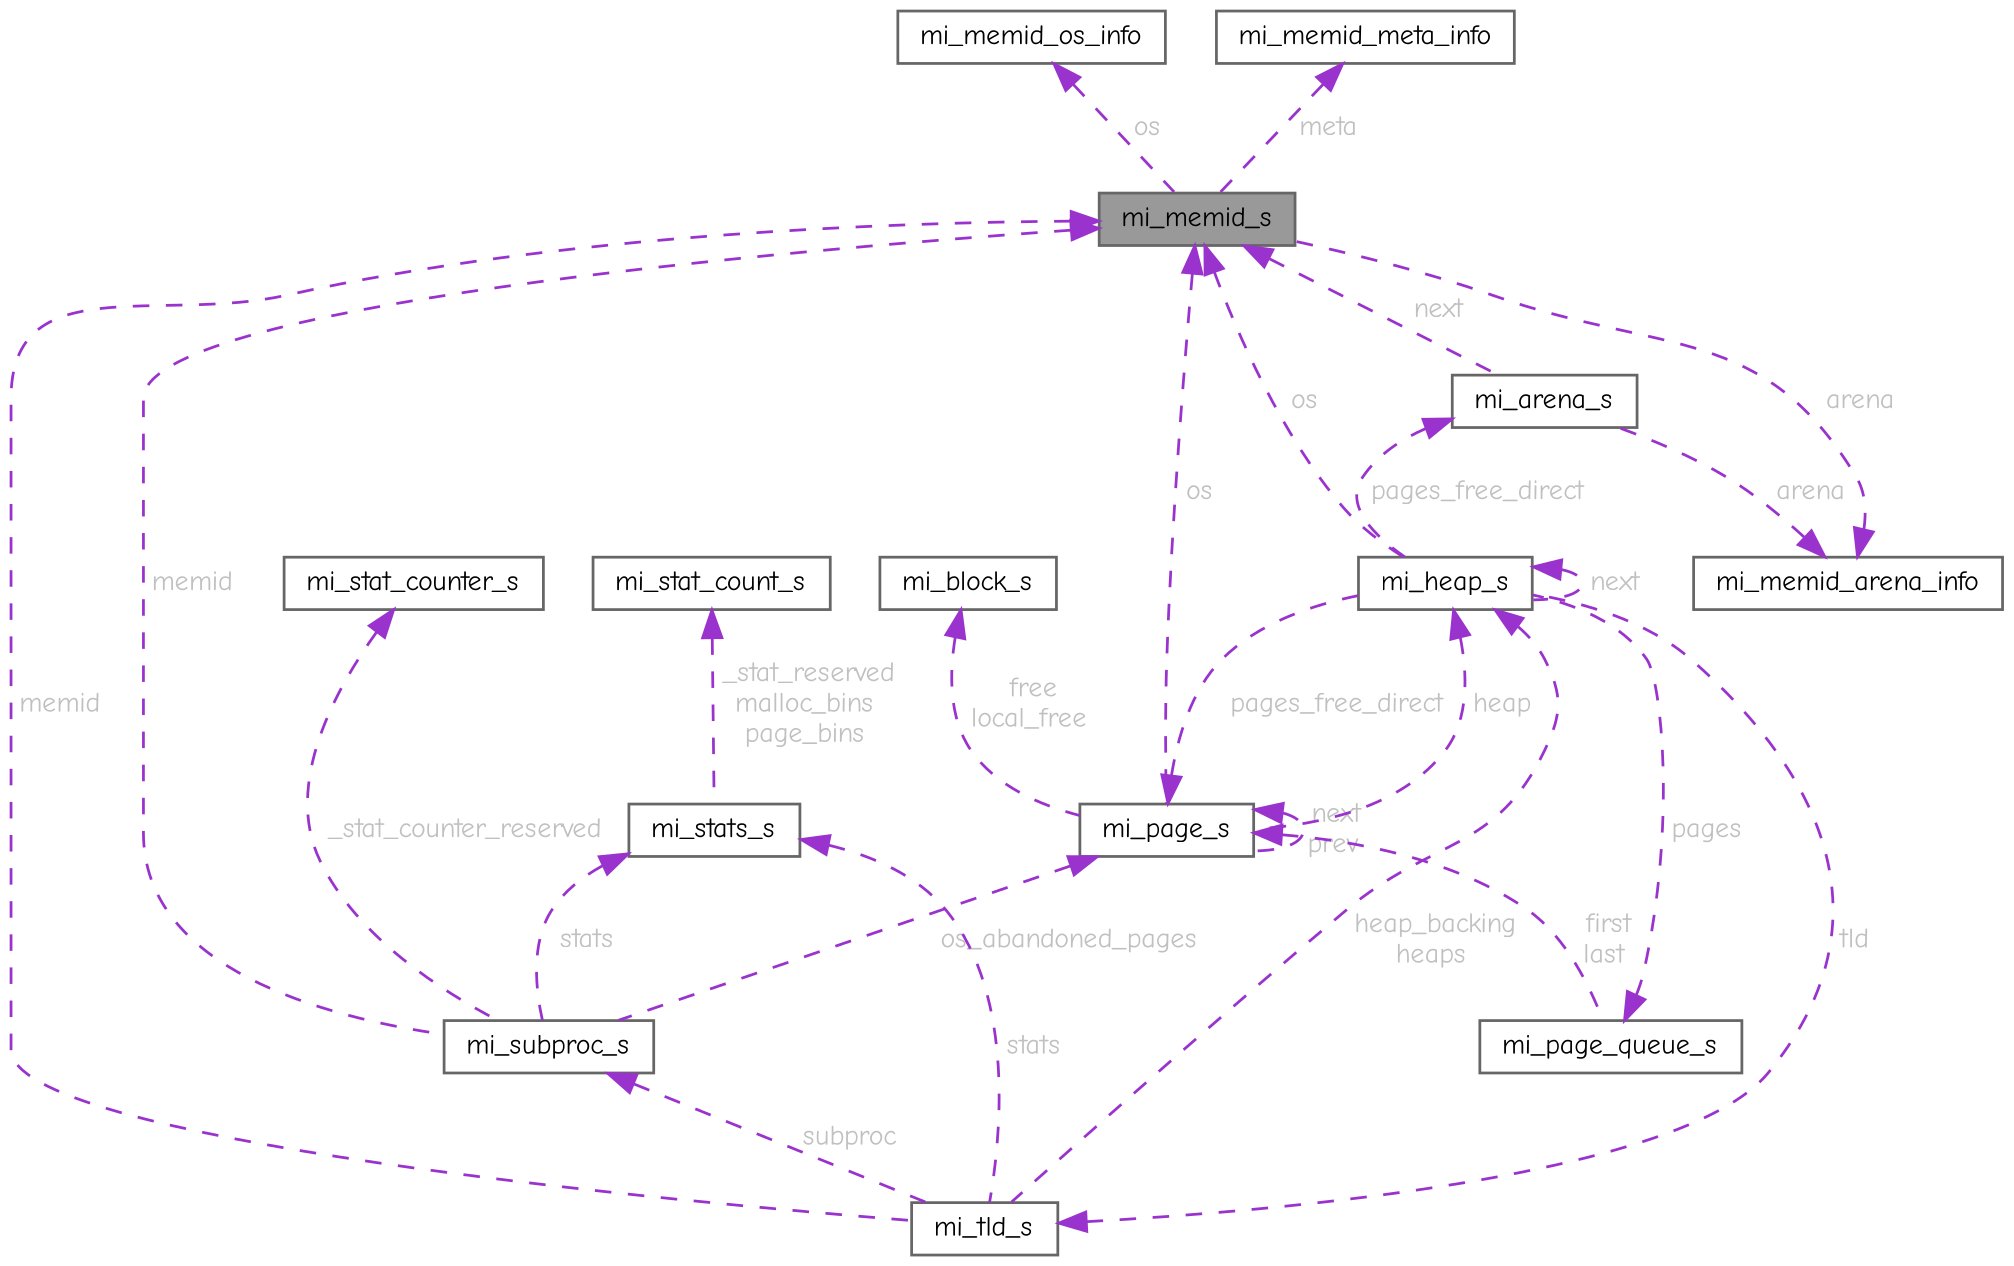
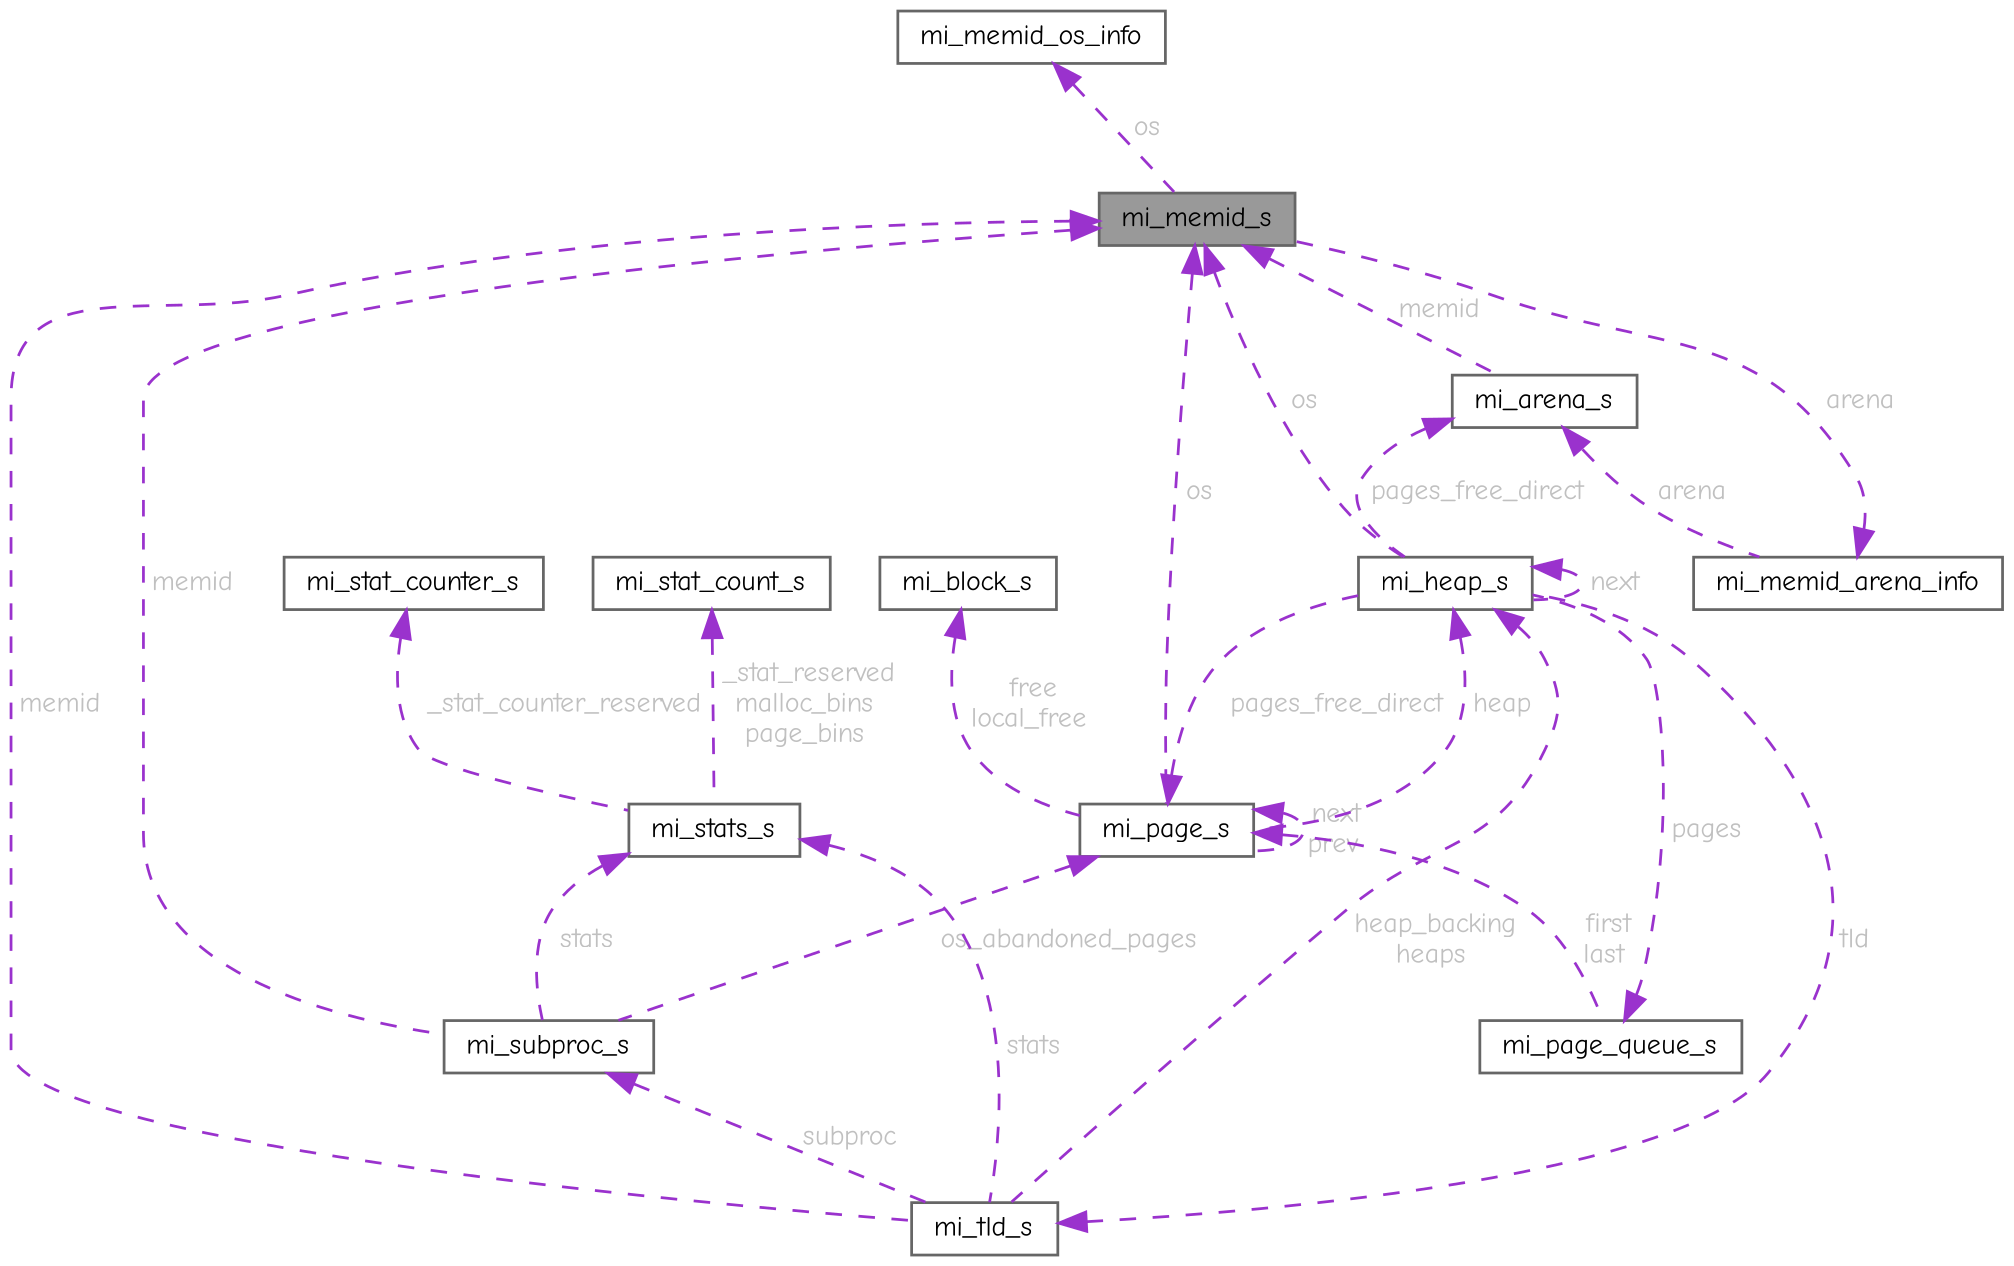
  digraph {
    fontname="Comic Neue"
    node [color=gray40 fillcolor=white fontname="Comic Neue" fontsize=10 shape=box style=filled]
    edge [color=darkorchid3 dir=back fontcolor=grey fontname="Comic Neue" fontsize=10 labelfontname=Helvetica labelfontsize=10 style=dashed]
    n1 [fillcolor=grey60 fontcolor=black height=0.2 label=mi_memid_s width=0.4]
    n2 [height=0.2 label=mi_arena_s width=0.4]
    n3 [height=0.2 label=mi_subproc_s width=0.4]
    n4 [height=0.2 label=mi_page_s width=0.4]
    n5 [height=0.2 label=mi_heap_s width=0.4]
    n6 [height=0.2 label=mi_tld_s width=0.4]
    n7 [height=0.2 label=mi_memid_arena_info width=0.4]
    n8 [height=0.2 label=mi_page_queue_s width=0.4]
    n9 [height=0.2 label=mi_memid_os_info width=0.4]
    n10 [height=0.2 label=mi_block_s width=0.4]
    n11 [height=0.2 label=mi_stats_s width=0.4]
    n12 [height=0.2 label=mi_stat_count_s width=0.4]
    n13 [height=0.2 label=mi_stat_counter_s width=0.4]
-   n14 [height=0.2 label=mi_memid_meta_info width=0.4]
-   n1 -> n2 [label=" next"]
+   n1 -> n2 [label=" memid"]
    n1 -> n3 [label=" memid"]
    n1 -> n4 [label=" os"]
    n1 -> n5 [label=" os"]
    n1 -> n6 [label=" memid"]
    n2 -> n5 [label=" pages_free_direct"]
-   n7 -> n2 [label=" arena"]
+   n2 -> n7 [label=" arena"]
    n3 -> n6 [label=" subproc"]
    n4 -> n3 [label=" os_abandoned_pages"]
    n4 -> n4 [label=" next\nprev"]
    n4 -> n5 [label=" pages_free_direct"]
    n4 -> n8 [label=" first\nlast"]
    n5 -> n4 [label=" heap"]
    n5 -> n5 [label=" next"]
    n5 -> n6 [label=" heap_backing\nheaps"]
    n6 -> n5 [label=" tld"]
    n7 -> n1 [label=" arena"]
    n8 -> n5 [label=" pages"]
    n9 -> n1 [label=" os"]
    n10 -> n4 [label=" free\nlocal_free"]
    n11 -> n3 [label=" stats"]
    n11 -> n6 [label=" stats"]
    n12 -> n11 [label=" _stat_reserved\nmalloc_bins\npage_bins"]
-   n13 -> n3 [label=" _stat_counter_reserved"]
-   n14 -> n1 [label=" meta"]
+   n13 -> n11 [label=" _stat_counter_reserved"]
  }
